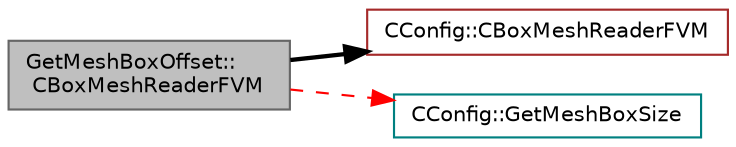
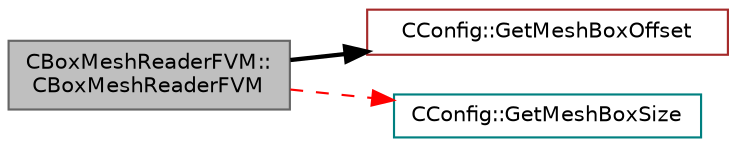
  digraph {
    rankdir=LR
    node [fillcolor=white fontname=Helvetica fontsize=10 shape=record style=filled]
    edge [fontname=Helvetica fontsize=10 labelfontname=Helvetica labelfontsize=10]
-   n1 [color=gray40 fillcolor=grey75 fontcolor=black height=0.2 label="GetMeshBoxOffset::\lCBoxMeshReaderFVM" width=0.4]
-   n2 [color=brown height=0.2 label="CConfig::CBoxMeshReaderFVM" width=0.4]
+   n1 [color=gray40 fillcolor=grey75 fontcolor=black height=0.2 label="CBoxMeshReaderFVM::\lCBoxMeshReaderFVM" width=0.4]
+   n2 [color=brown height=0.2 label="CConfig::GetMeshBoxOffset" width=0.4]
    n3 [color=teal height=0.2 label="CConfig::GetMeshBoxSize" width=0.4]
    n1 -> n2 [color=black style=bold]
    n1 -> n3 [color=red style=dashed]
  }
